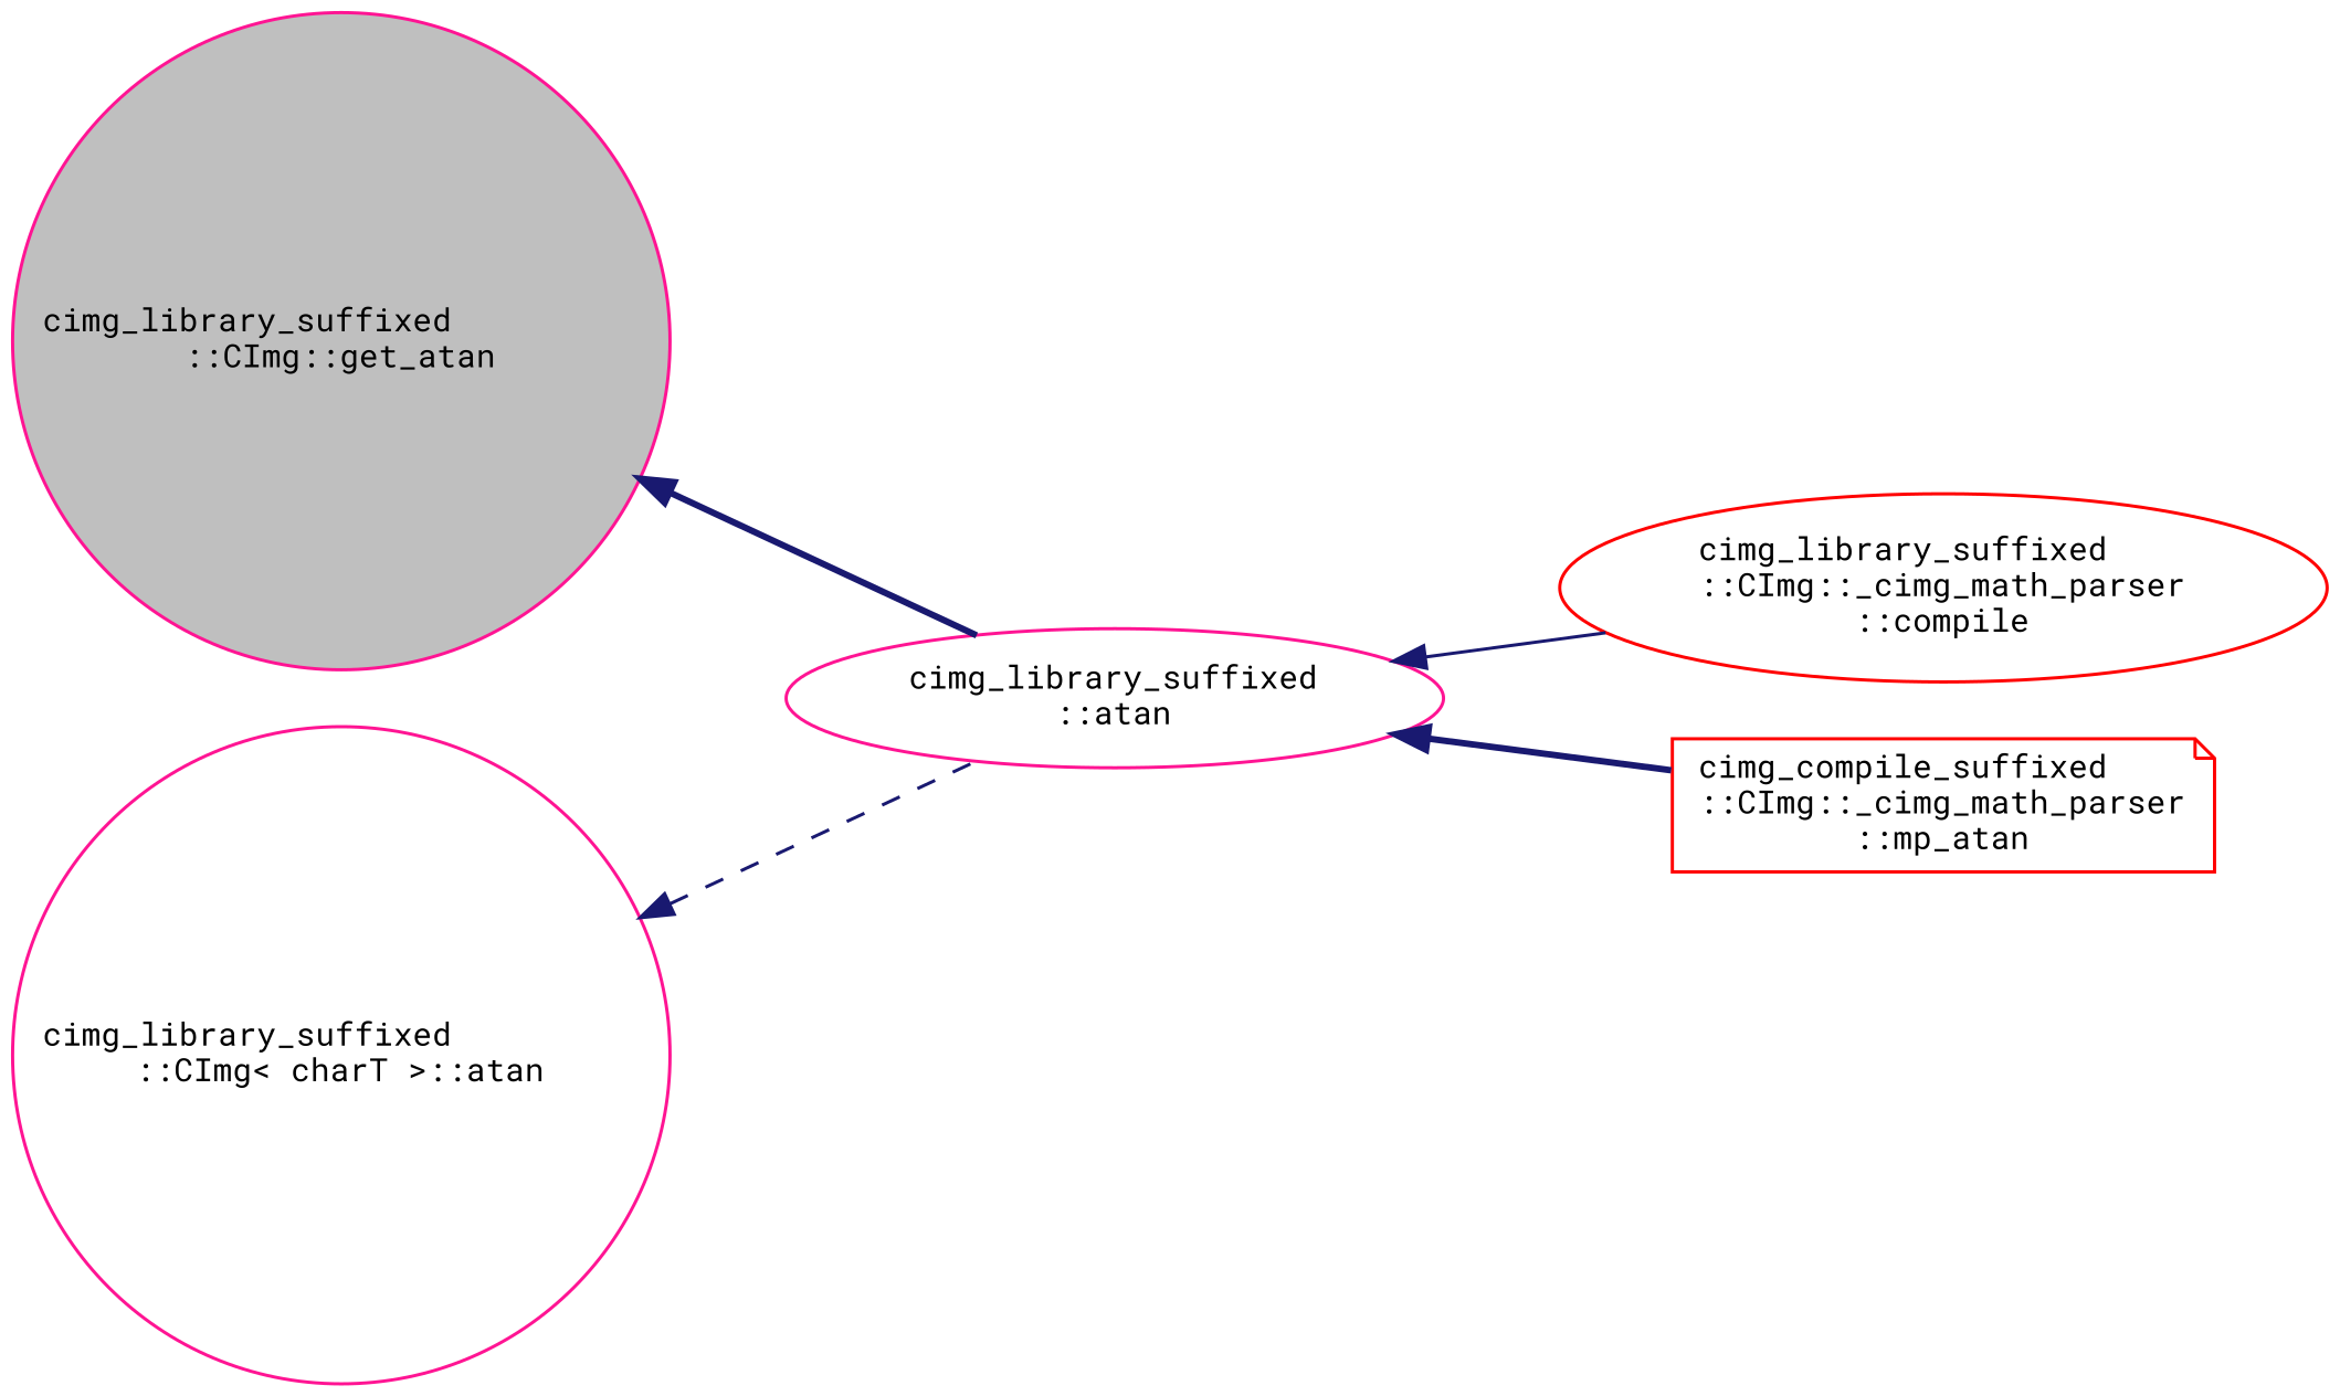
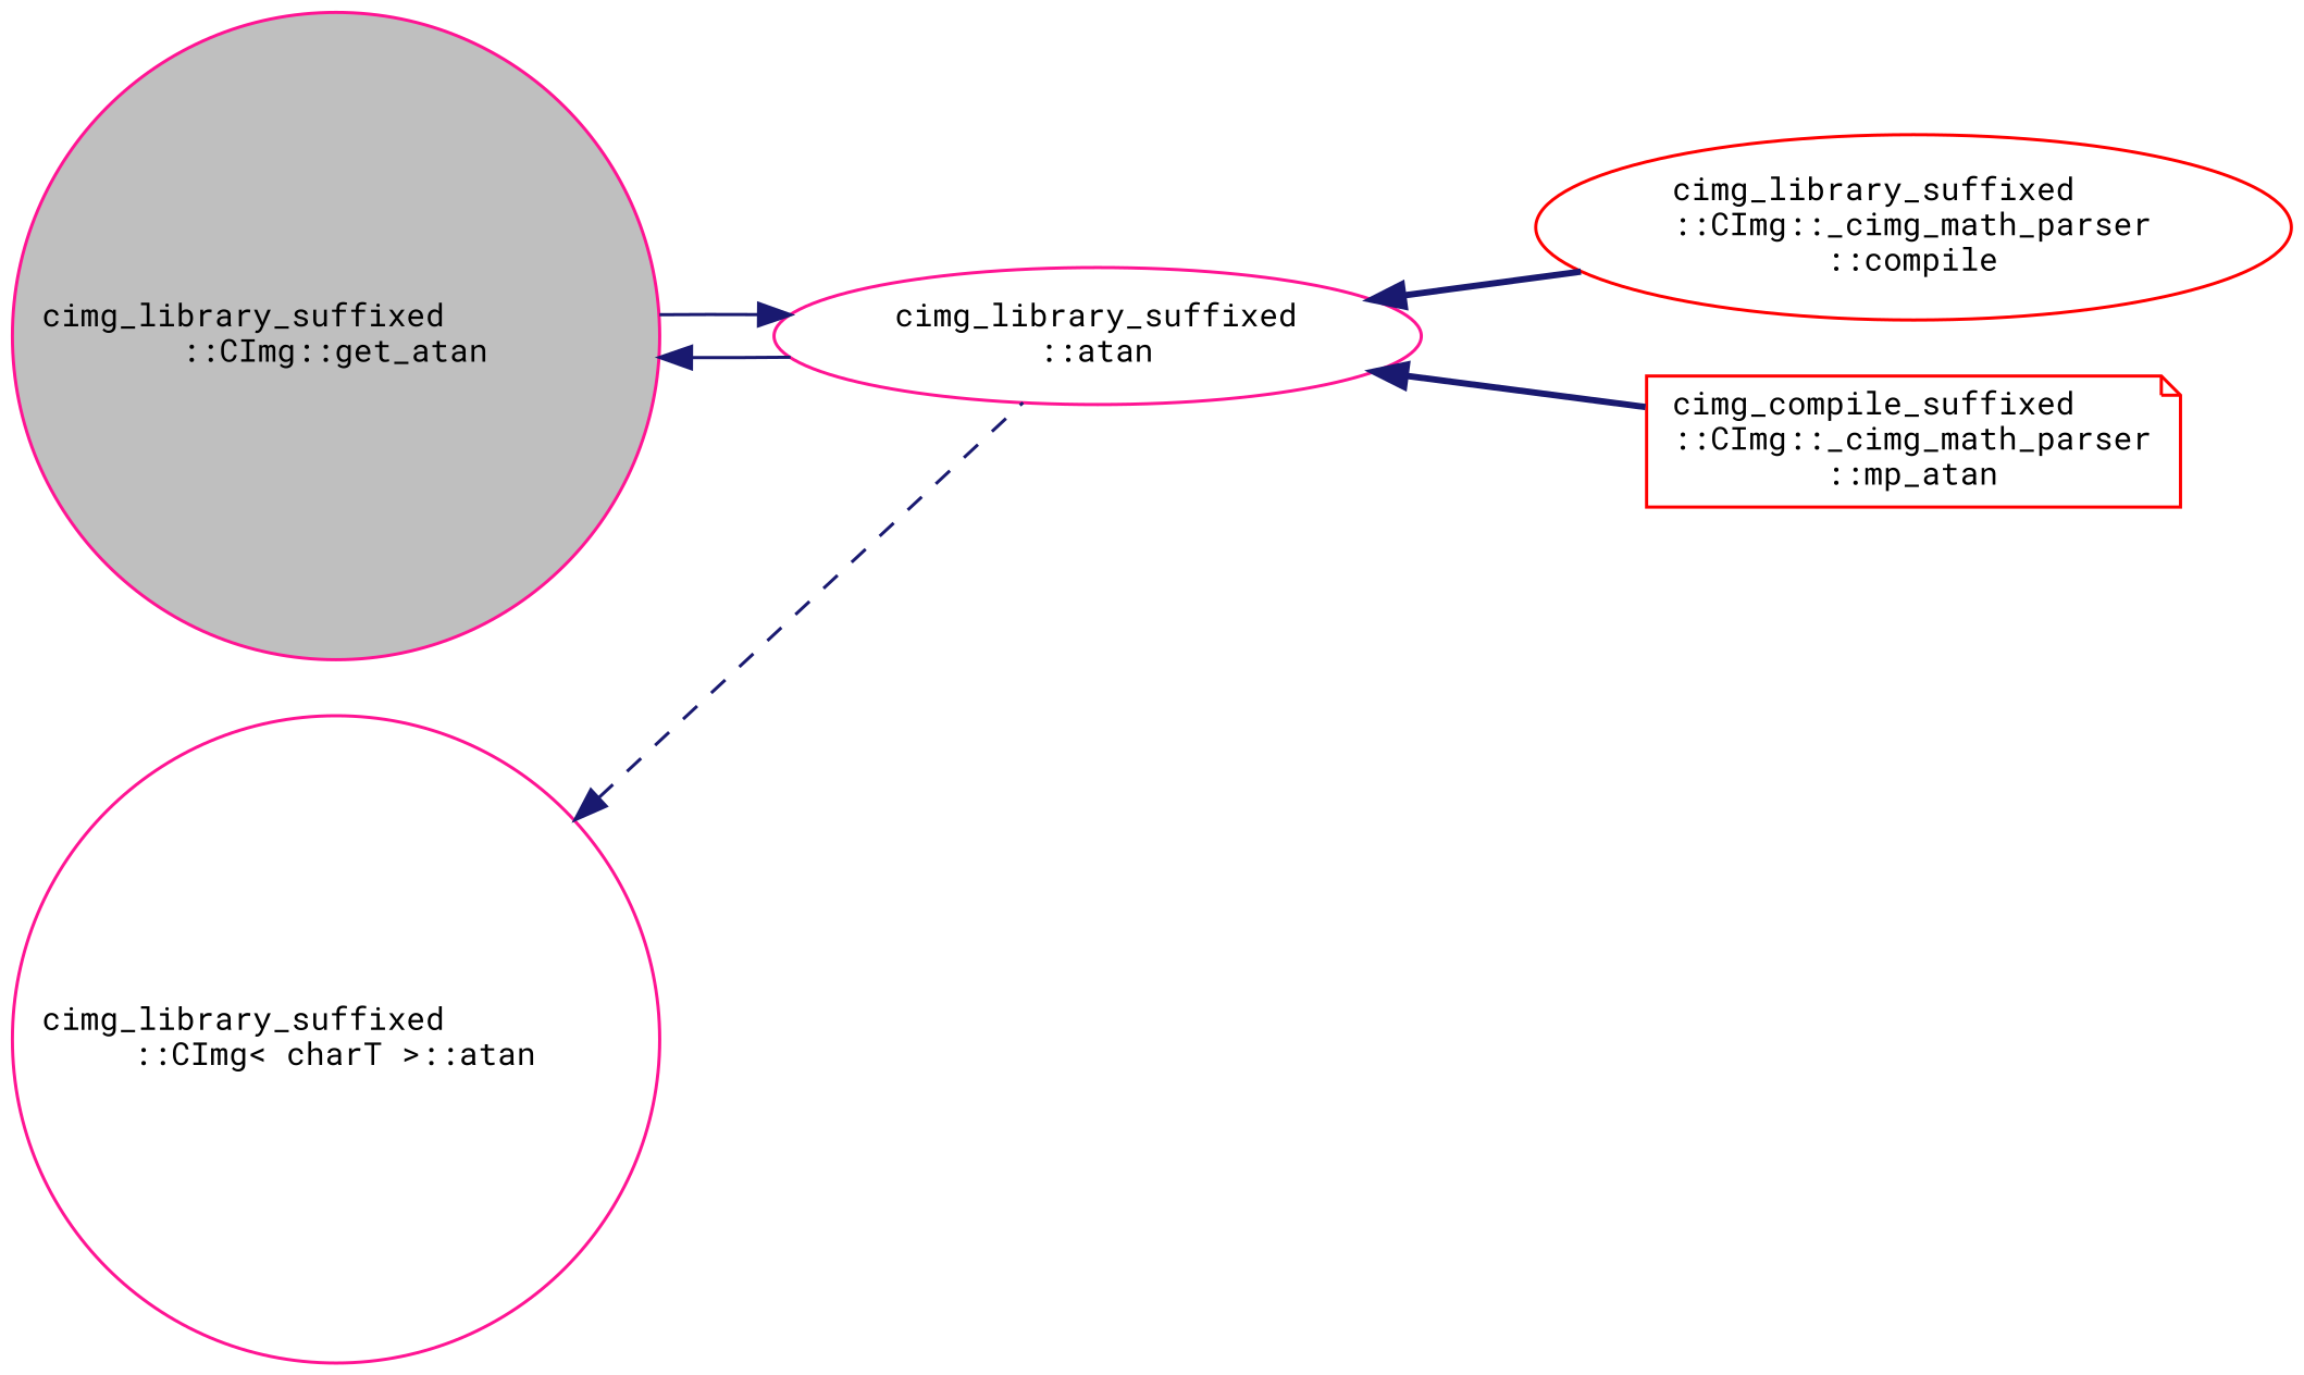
  digraph {
    fontname="Roboto Mono"
    rankdir=LR
    node [color=deeppink fillcolor=white fontname="Roboto Mono" fontsize=10 shape=circle style=filled]
    edge [color=midnightblue dir=back fontname="Roboto Mono" fontsize=10 labelfontname=Helvetica labelfontsize=10 style=solid]
    n1 [fillcolor=grey75 fontcolor=black height=0.2 label="cimg_library_suffixed\l::CImg::get_atan" width=0.4]
    n2 [height=0.2 label="cimg_library_suffixed\l::atan" shape=ellipse width=0.4]
    n3 [color=red height=0.2 label="cimg_library_suffixed\l::CImg::_cimg_math_parser\l::compile" shape=ellipse width=0.4]
    n4 [color=red height=0.2 label="cimg_compile_suffixed\l::CImg::_cimg_math_parser\l::mp_atan" shape=note width=0.4]
    n5 [height=0.2 label="cimg_library_suffixed\l::CImg\< charT \>::atan" width=0.4]
-   n1 -> n2 [style=bold]
-   n2 -> n3
+   n1 -> n2
+   n2 -> n1
+   n2 -> n3 [style=bold]
    n2 -> n4 [style=bold]
    n5 -> n2 [style=dashed]
  }
